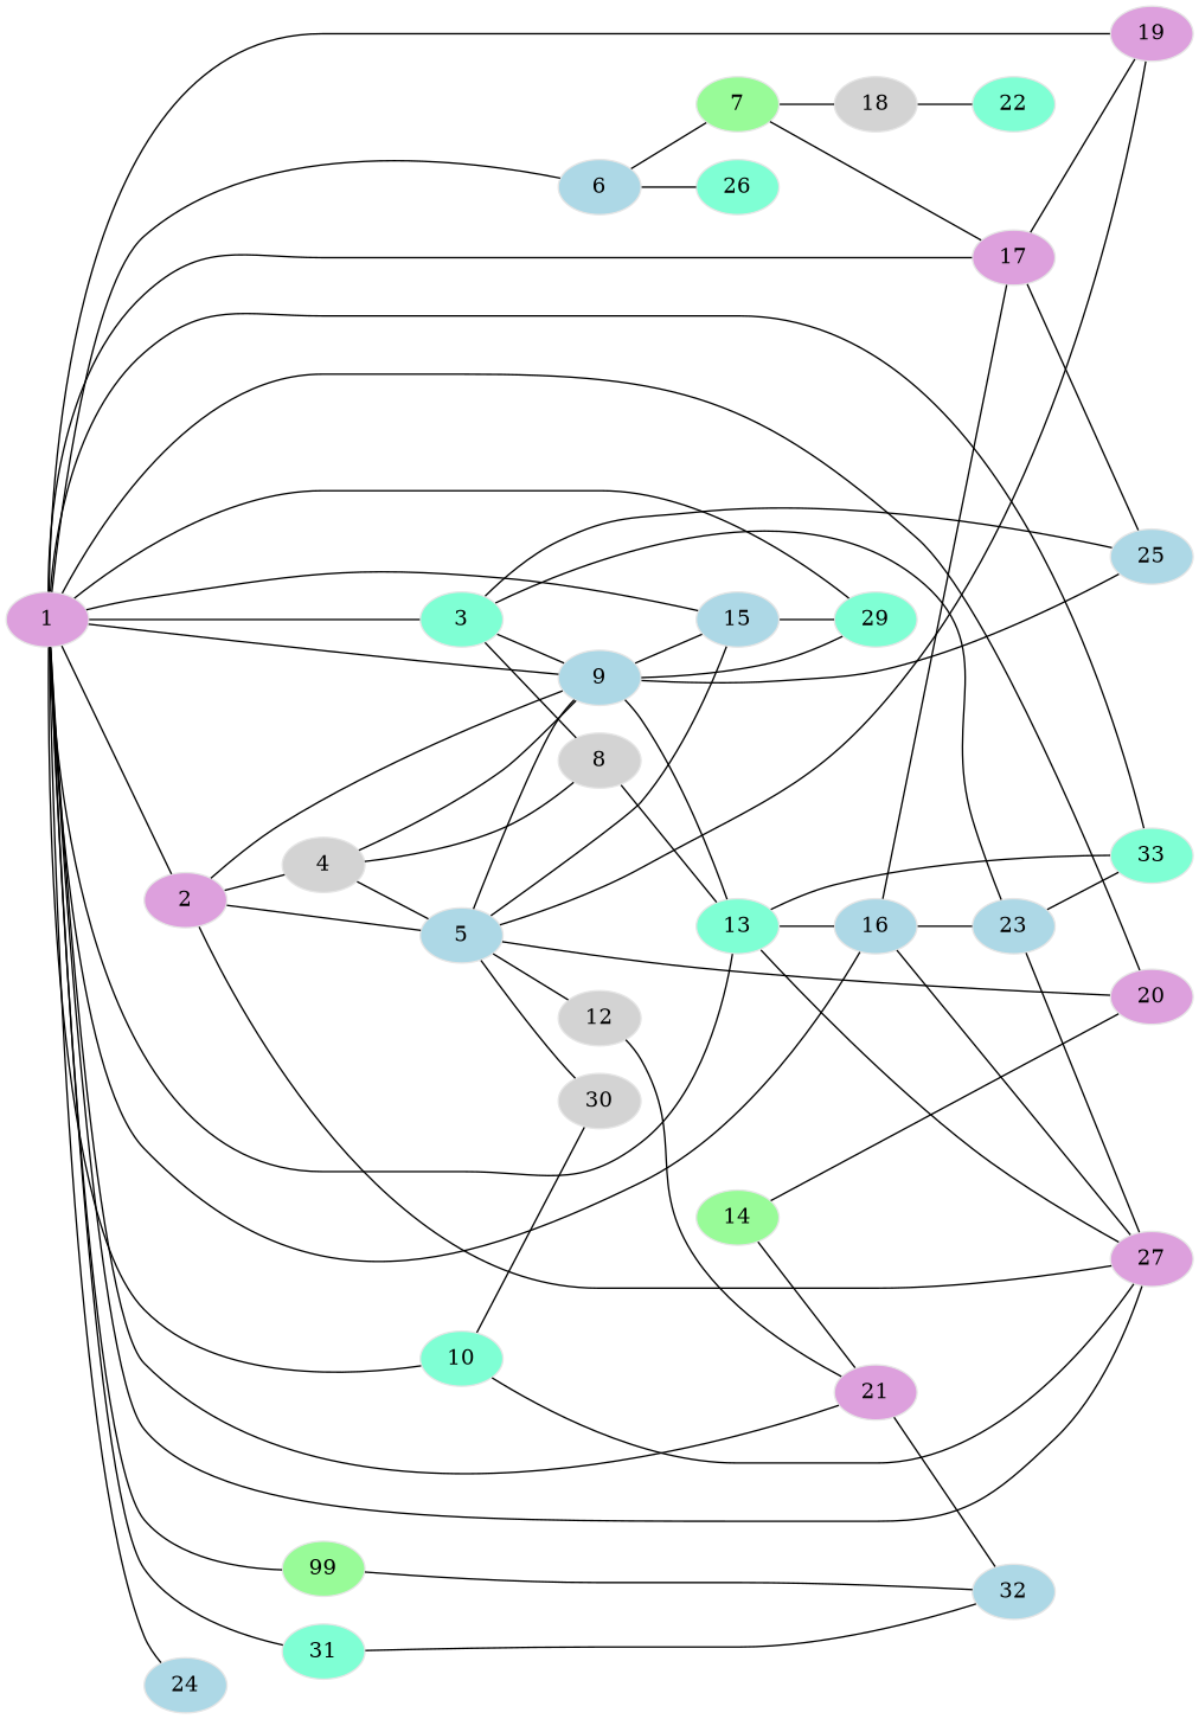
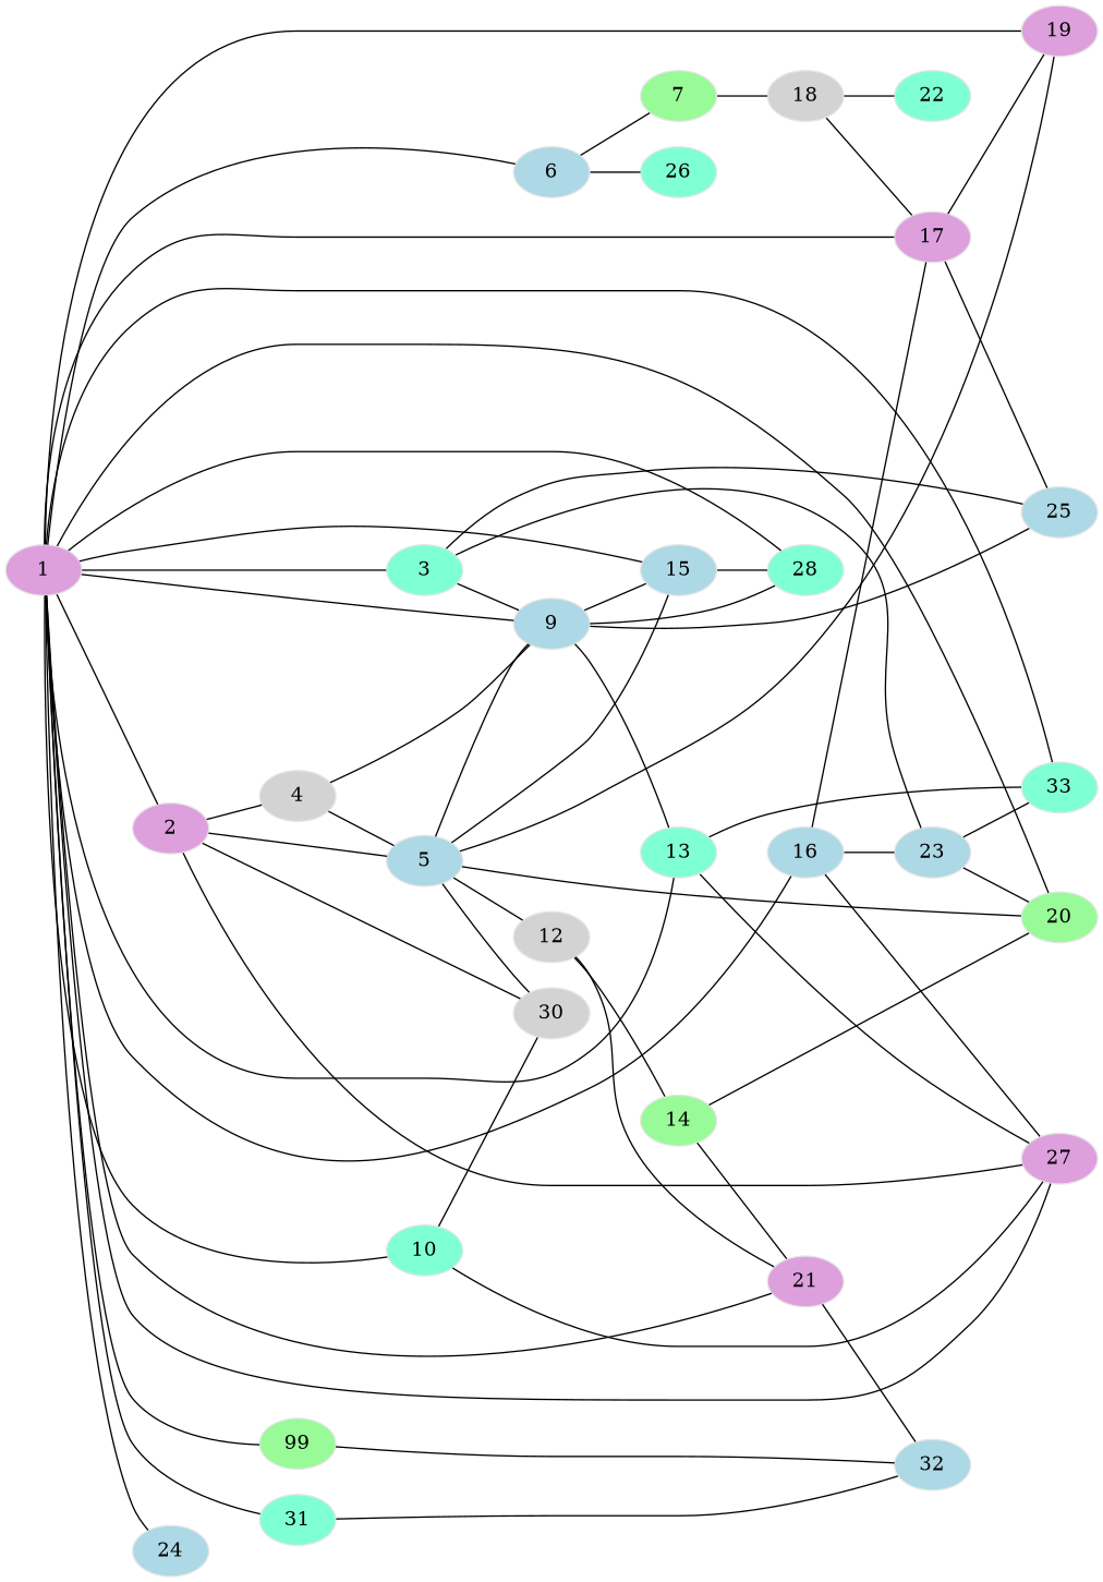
  graph {
    rankdir=LR
    node [color=gray90 fillcolor=lightblue style=filled]
    edge [weight=1.0]
    1 [fillcolor=plum]
    2 [fillcolor=plum]
    3 [fillcolor=aquamarine]
    6
    9
    10 [fillcolor=aquamarine]
    13 [fillcolor=aquamarine]
    15
    16
    17 [fillcolor=plum]
    19 [fillcolor=plum]
-   20 [fillcolor=plum]
+   20 [fillcolor=palegreen]
    21 [fillcolor=plum]
    24
    27 [fillcolor=plum]
-   28 [fillcolor=aquamarine label=29]
+   28 [fillcolor=aquamarine]
    n17 [fillcolor=palegreen label=99]
    31 [fillcolor=aquamarine]
    33 [fillcolor=aquamarine]
    4 [fillcolor=lightgrey]
    5
-   8 [fillcolor=lightgrey]
    23
    25
    7 [fillcolor=palegreen]
    26 [fillcolor=aquamarine]
    30 [fillcolor=lightgrey]
    32
    12 [fillcolor=lightgrey]
    14 [fillcolor=palegreen]
    18 [fillcolor=lightgrey]
    22 [fillcolor=aquamarine]
    1 -- 2
    1 -- 3 [weight=2.0]
    1 -- 6
    1 -- 9 [weight=2.0]
    1 -- 10
    1 -- 13 [weight=2.0]
    1 -- 15
    1 -- 16
    1 -- 17 [weight=2.0]
    1 -- 19 [weight=6.0]
    1 -- 20
    1 -- 21 [weight=2.0]
    1 -- 24
    1 -- 27
    1 -- 28 [weight=2.0]
    1 -- n17
    1 -- 31
    1 -- 33
-   2 -- 9
+   2 -- 30
    2 -- 27
    2 -- 4
    2 -- 5
    3 -- 9
-   3 -- 8
    3 -- 23
    3 -- 25
    6 -- 7
    6 -- 26
    9 -- 13
    9 -- 15
    9 -- 28
    9 -- 25 [weight=2.0]
    10 -- 27
    10 -- 30
-   13 -- 16
    13 -- 27
    13 -- 33
    15 -- 28
    16 -- 17
    16 -- 27
    16 -- 23
    17 -- 19
    17 -- 25
    21 -- 32
    n17 -- 32
    31 -- 32
    4 -- 9
    4 -- 5
-   4 -- 8
    5 -- 9
    5 -- 15
    5 -- 19
    5 -- 20
    5 -- 30
    5 -- 12
-   8 -- 13
-   23 -- 27
+   23 -- 20
    23 -- 33
-   7 -- 17
+   18 -- 17
    7 -- 18 [weight=2.0]
    12 -- 21
+   12 -- 14
    14 -- 20 [weight=2.0]
    14 -- 21
    18 -- 22
  }
